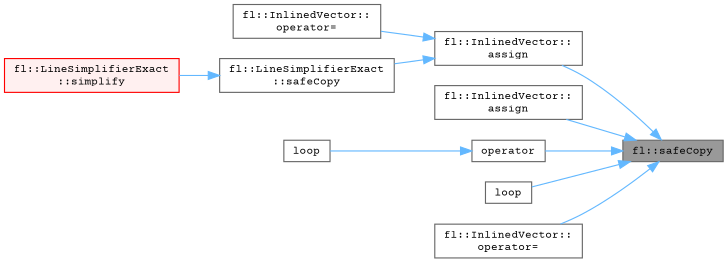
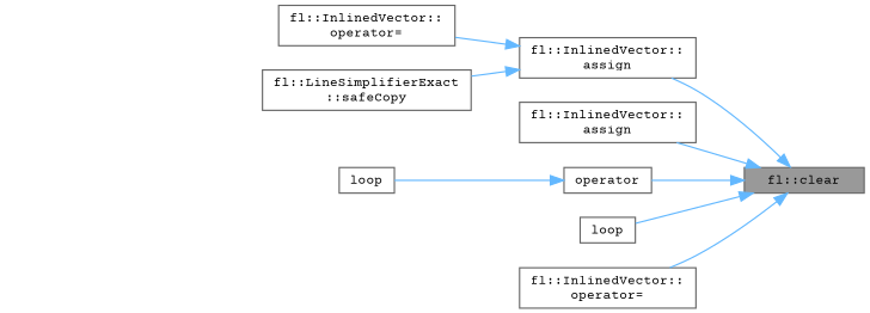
  digraph {
    fontname="Courier Prime"
    rankdir=RL
    node [color=grey40 fillcolor=white fontname="Courier Prime" fontsize=10 shape=box style=filled]
    edge [color=steelblue1 dir=back fontname="Courier Prime" fontsize=10 labelfontname=Helvetica labelfontsize=10 style=solid]
-   n1 [color=gray40 fillcolor=grey60 fontcolor=black height=0.2 label="fl::safeCopy" width=0.4]
+   n1 [color=gray40 fillcolor=grey60 fontcolor=black height=0.2 label="fl::clear" width=0.4]
    n2 [height=0.2 label="fl::InlinedVector::\lassign" width=0.4]
    n3 [height=0.2 label="fl::InlinedVector::\lassign" width=0.4]
    n4 [height=0.2 label=operator width=0.4]
    n5 [height=0.2 label=loop width=0.4]
    n6 [height=0.2 label="fl::InlinedVector::\loperator=" width=0.4]
    n7 [height=0.2 label="fl::InlinedVector::\loperator=" width=0.4]
    n8 [height=0.2 label="fl::LineSimplifierExact\l::safeCopy" width=0.4]
    n9 [height=0.2 label=loop width=0.4]
-   n10 [color=red fillcolor="#FFF0F0" height=0.2 label="fl::LineSimplifierExact\l::simplify" width=0.4]
    n1 -> n2
    n1 -> n3
    n1 -> n4
    n1 -> n5
    n1 -> n6
    n2 -> n7
    n2 -> n8
    n4 -> n9
-   n8 -> n10
  }
